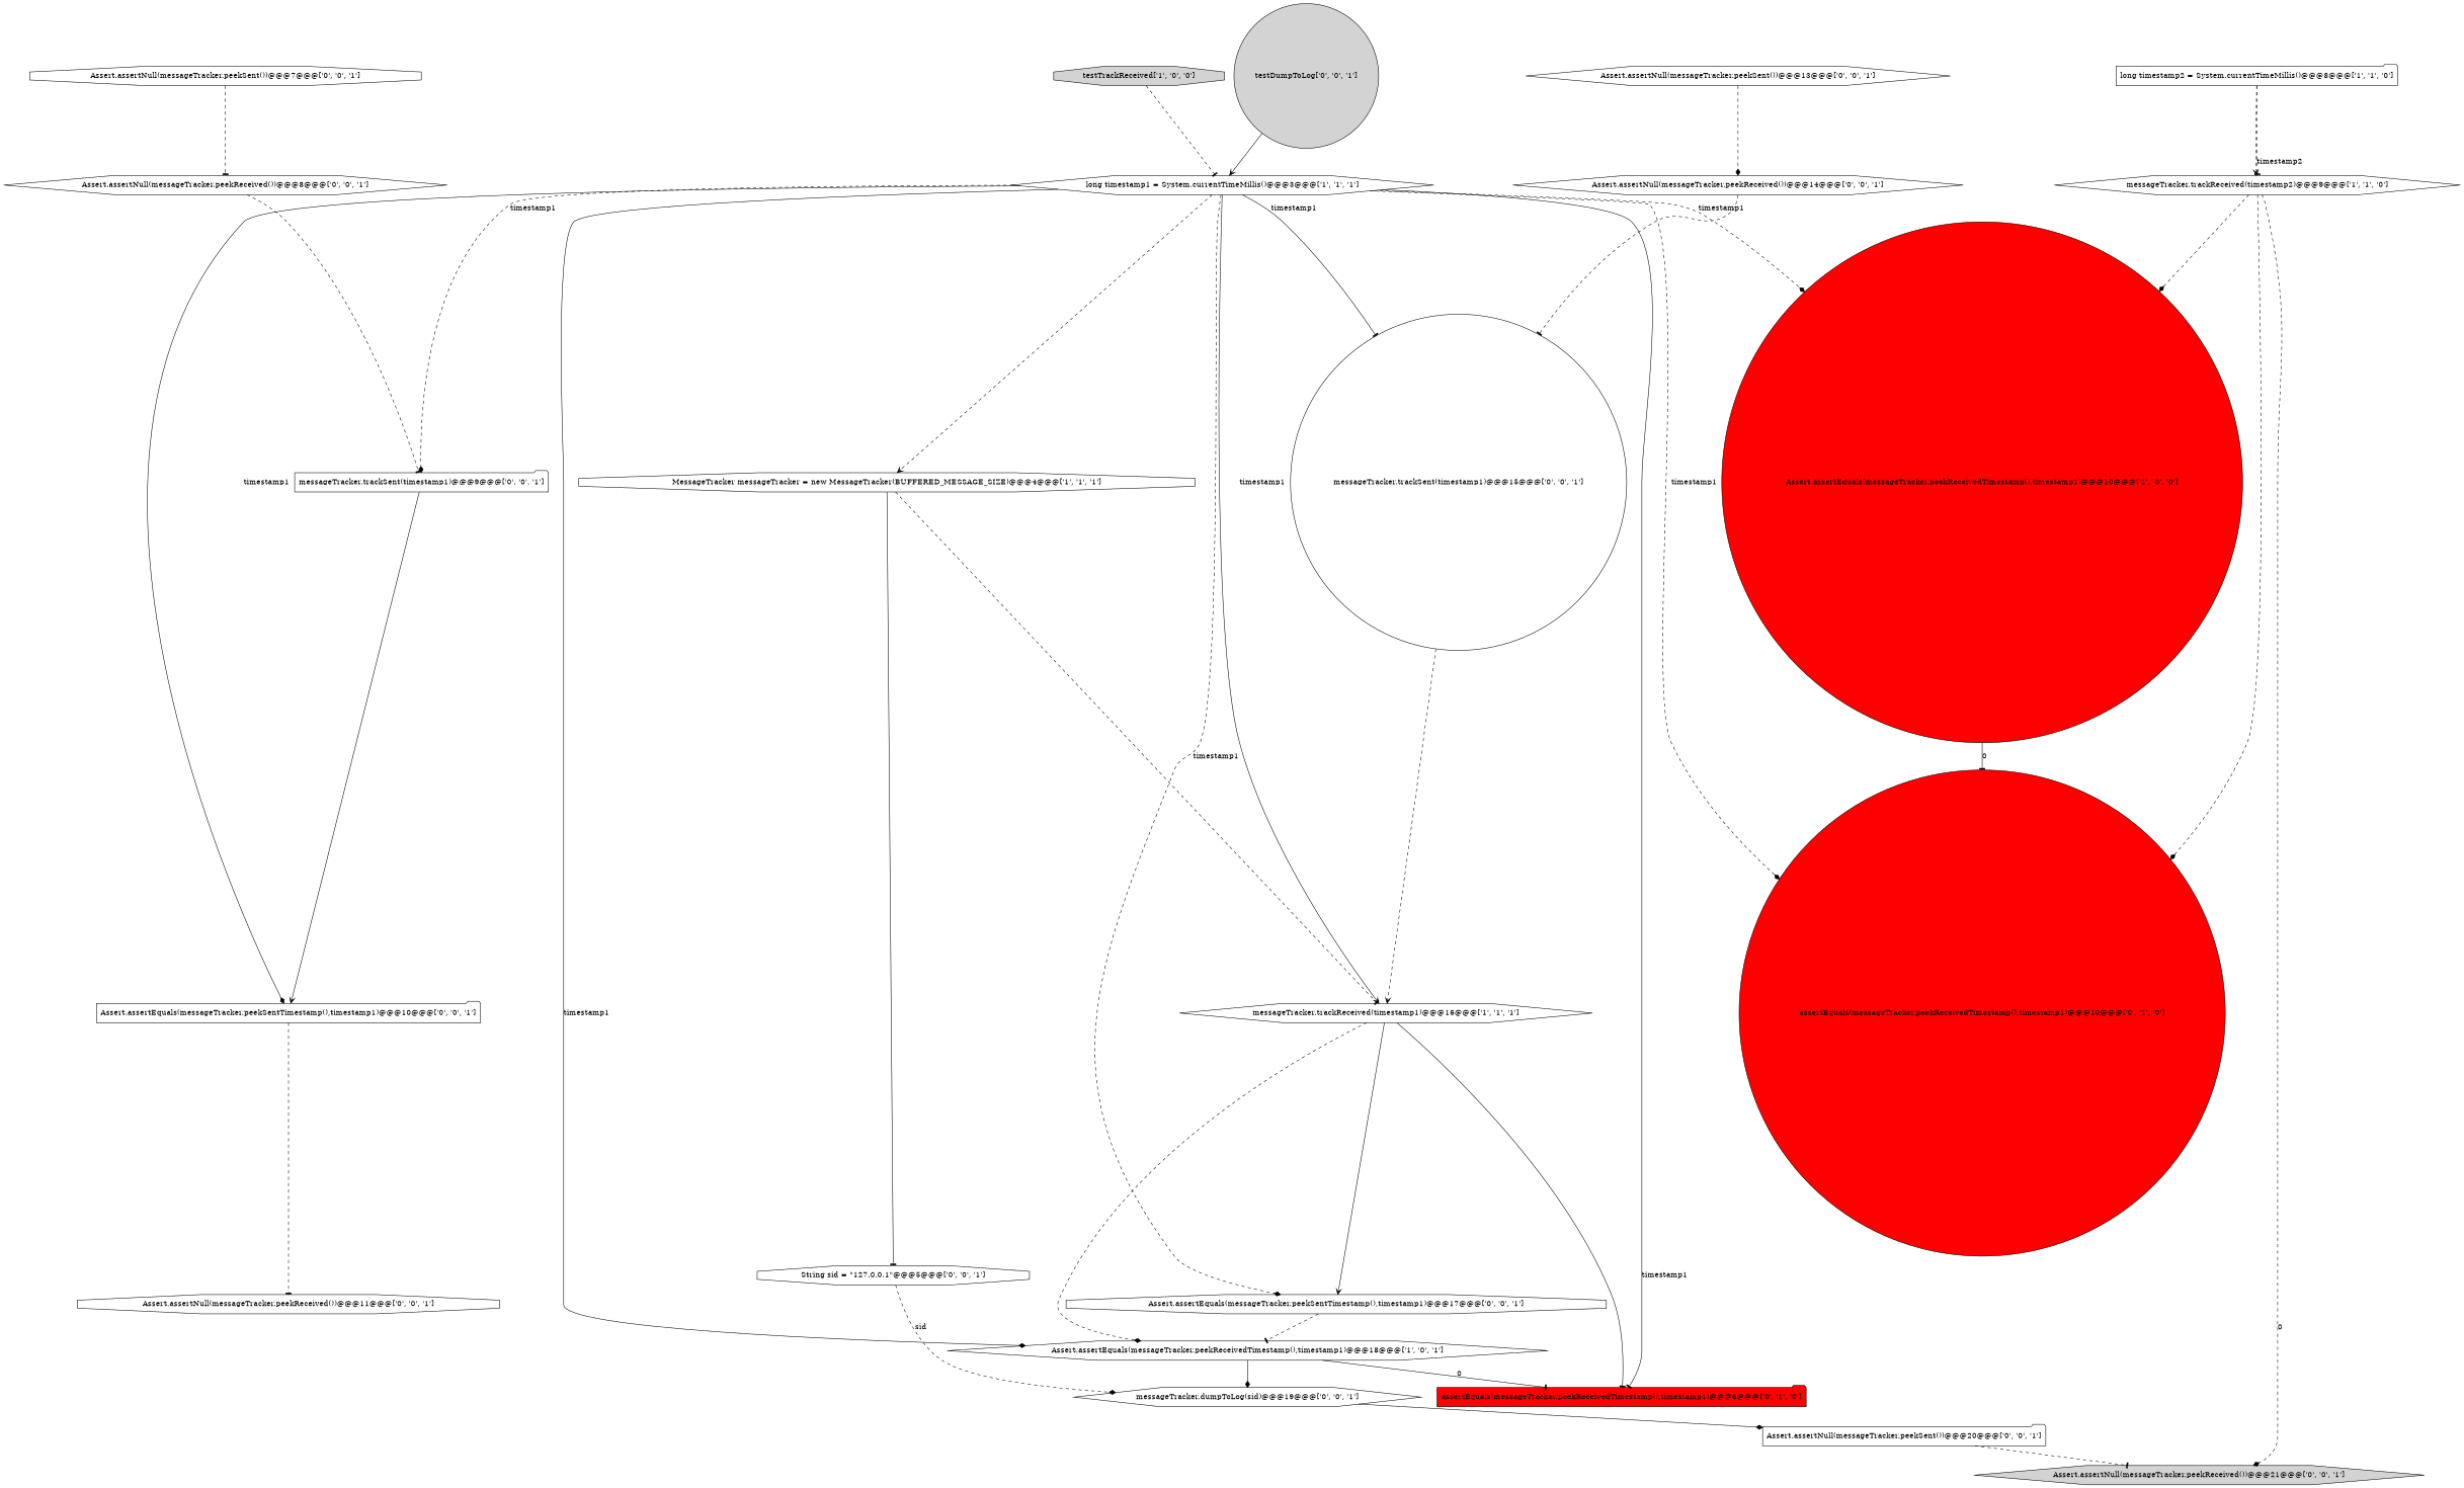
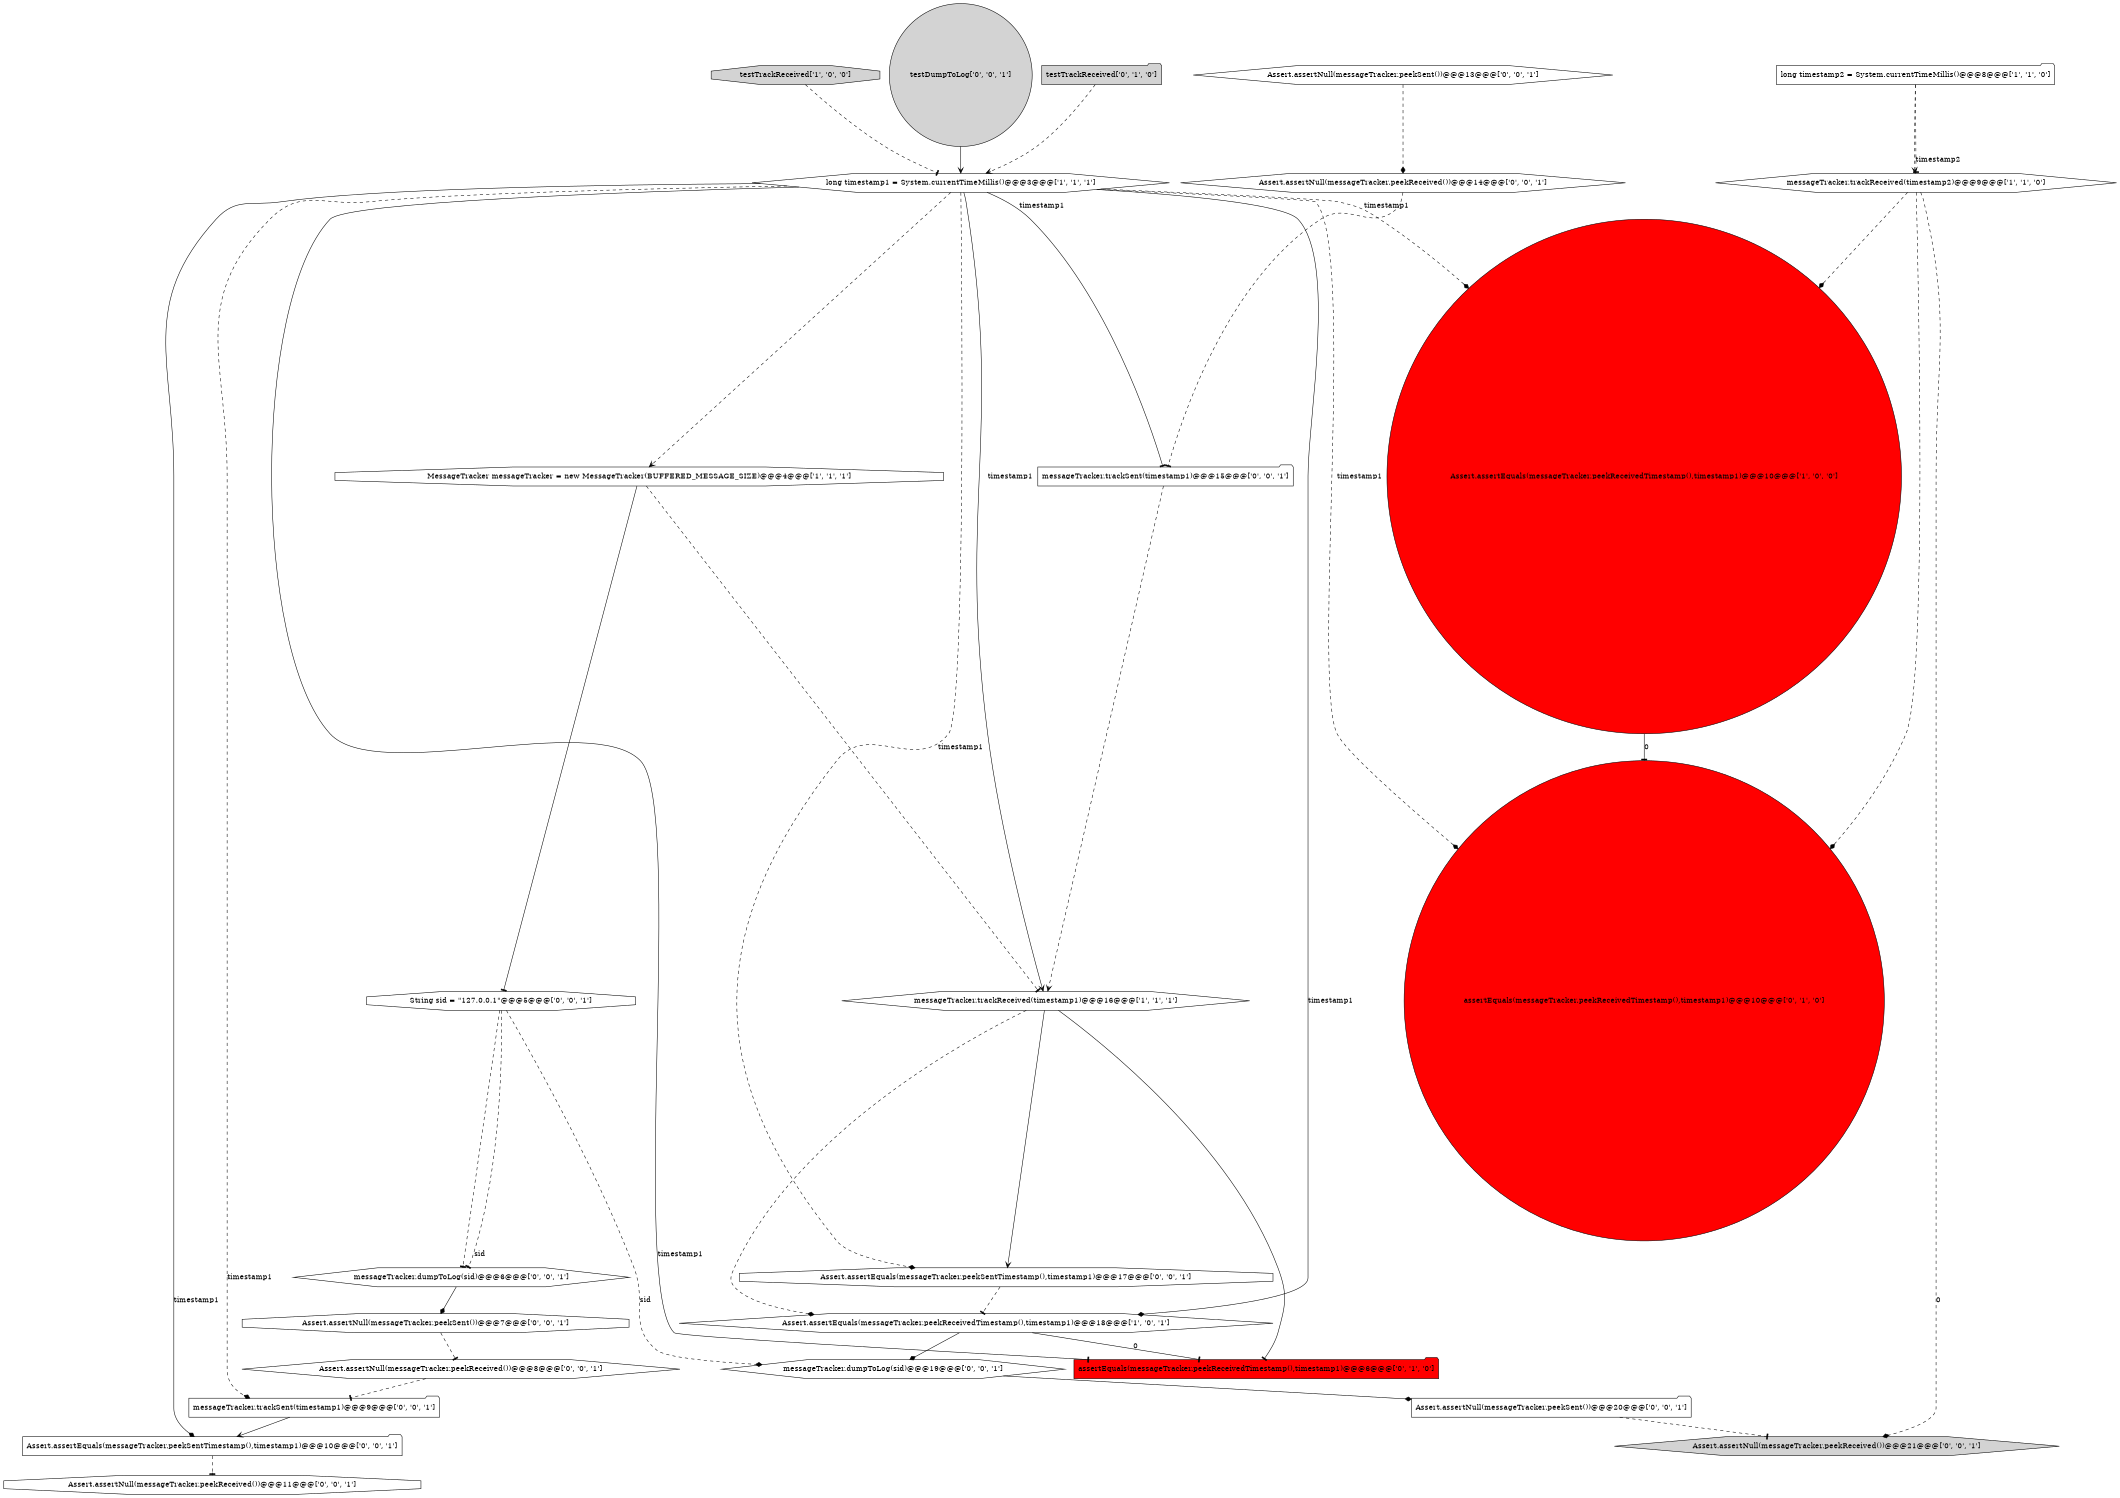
  digraph {
    node [fillcolor=white shape=hexagon style=filled]
    edge [arrowhead=tee style=dashed]
    n1 [label="MessageTracker messageTracker = new MessageTracker(BUFFERED_MESSAGE_SIZE)@@@4@@@['1', '1', '1']" shape=octagon]
    n2 [label="String sid = \"127.0.0.1\"@@@5@@@['0', '0', '1']" shape=octagon]
    n3 [label="messageTracker.trackReceived(timestamp1)@@@16@@@['1', '1', '1']"]
    n4 [label="messageTracker.dumpToLog(sid)@@@19@@@['0', '0', '1']"]
+   n5 [label="messageTracker.dumpToLog(sid)@@@6@@@['0', '0', '1']"]
    n6 [label="Assert.assertEquals(messageTracker.peekReceivedTimestamp(),timestamp1)@@@18@@@['1', '0', '1']"]
    n7 [fillcolor=red label="assertEquals(messageTracker.peekReceivedTimestamp(),timestamp1)@@@6@@@['0', '1', '0']" shape=folder]
    n8 [label="Assert.assertEquals(messageTracker.peekSentTimestamp(),timestamp1)@@@17@@@['0', '0', '1']" shape=octagon]
    n9 [label="Assert.assertNull(messageTracker.peekSent())@@@20@@@['0', '0', '1']" shape=folder]
    n10 [fillcolor=lightgray label="testDumpToLog['0', '0', '1']" shape=circle]
    n11 [label="long timestamp1 = System.currentTimeMillis()@@@3@@@['1', '1', '1']"]
-   n12 [label="messageTracker.trackSent(timestamp1)@@@15@@@['0', '0', '1']" shape=circle]
+   n12 [label="messageTracker.trackSent(timestamp1)@@@15@@@['0', '0', '1']" shape=folder]
    n13 [label="Assert.assertEquals(messageTracker.peekSentTimestamp(),timestamp1)@@@10@@@['0', '0', '1']" shape=folder]
    n14 [label="messageTracker.trackSent(timestamp1)@@@9@@@['0', '0', '1']" shape=folder]
    n15 [fillcolor=red label="assertEquals(messageTracker.peekReceivedTimestamp(),timestamp1)@@@10@@@['0', '1', '0']" shape=circle]
    n16 [fillcolor=red label="Assert.assertEquals(messageTracker.peekReceivedTimestamp(),timestamp1)@@@10@@@['1', '0', '0']" shape=circle]
    n17 [label="Assert.assertNull(messageTracker.peekReceived())@@@14@@@['0', '0', '1']"]
    n18 [label="Assert.assertNull(messageTracker.peekSent())@@@13@@@['0', '0', '1']"]
    n19 [label="Assert.assertNull(messageTracker.peekReceived())@@@11@@@['0', '0', '1']" shape=octagon]
    n20 [fillcolor=lightgray label="Assert.assertNull(messageTracker.peekReceived())@@@21@@@['0', '0', '1']"]
+   n21 [fillcolor=lightgray label="testTrackReceived['0', '1', '0']" shape=folder]
    n22 [label="Assert.assertNull(messageTracker.peekReceived())@@@8@@@['0', '0', '1']"]
    n23 [label="long timestamp2 = System.currentTimeMillis()@@@8@@@['1', '1', '0']" shape=folder]
    n24 [label="messageTracker.trackReceived(timestamp2)@@@9@@@['1', '1', '0']"]
    n25 [label="Assert.assertNull(messageTracker.peekSent())@@@7@@@['0', '0', '1']" shape=octagon]
    n26 [fillcolor=lightgray label="testTrackReceived['1', '0', '0']" shape=octagon]
    n1 -> n2 [style=solid]
    n1 -> n3
    n2 -> n4 [arrowhead=diamond label=sid]
+   n2 -> n5
+   n2 -> n5 [label=sid]
    n3 -> n6 [arrowhead=diamond]
    n3 -> n7 [style=solid]
    n3 -> n8 [arrowhead=vee style=solid]
    n4 -> n9 [arrowhead=diamond style=solid]
+   n5 -> n25 [arrowhead=diamond style=solid]
    n6 -> n4 [arrowhead=diamond style=solid]
    n6 -> n7 [label=0 style=solid]
    n8 -> n6
    n9 -> n20
    n10 -> n11 [arrowhead=vee style=solid]
    n11 -> n1 [arrowhead=vee]
    n11 -> n3 [arrowhead=vee label=timestamp1 style=solid]
    n11 -> n6 [arrowhead=diamond label=timestamp1 style=solid]
    n11 -> n7 [label=timestamp1 style=solid]
    n11 -> n8 [arrowhead=diamond label=timestamp1]
    n11 -> n12 [label=timestamp1 style=solid]
    n11 -> n13 [arrowhead=diamond label=timestamp1 style=solid]
    n11 -> n14 [arrowhead=diamond label=timestamp1]
    n11 -> n15 [arrowhead=diamond label=timestamp1]
    n11 -> n16 [arrowhead=diamond label=timestamp1]
    n12 -> n3 [arrowhead=vee]
    n13 -> n19
    n14 -> n13 [arrowhead=vee style=solid]
    n16 -> n15 [label=0 style=solid]
    n17 -> n12
    n18 -> n17 [arrowhead=diamond]
+   n21 -> n11 [arrowhead=vee]
    n22 -> n14
    n23 -> n24 [arrowhead=vee]
    n23 -> n24 [label=timestamp2]
    n24 -> n15 [arrowhead=diamond]
    n24 -> n16 [arrowhead=diamond]
    n24 -> n20 [arrowhead=diamond label=0]
    n25 -> n22
    n26 -> n11
  }
